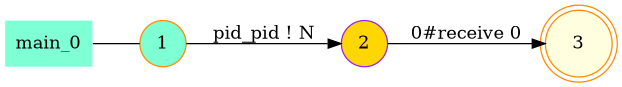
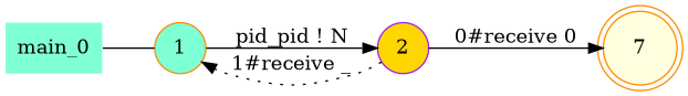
  digraph {
    rankdir=LR
    node [color=darkorange fillcolor=aquamarine shape=circle style=filled]
    edge [style=solid]
    n1 [label=main_0 shape=plaintext]
    n2 [label=1]
    n3 [color=purple fillcolor=gold label=2]
-   n4 [fillcolor=lightyellow label=3 shape=doublecircle]
+   n4 [fillcolor=lightyellow label=7 shape=doublecircle]
    n1 -> n2 [arrowhead=none]
    n2 -> n3 [label="pid_pid ! N"]
+   n3 -> n2 [label="1#receive _" style=dotted]
    n3 -> n4 [label="0#receive 0"]
  }
